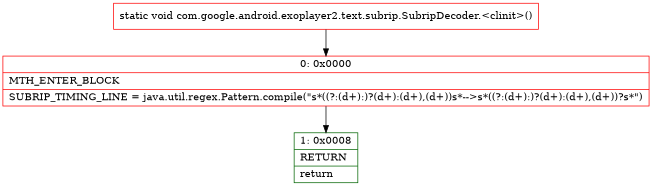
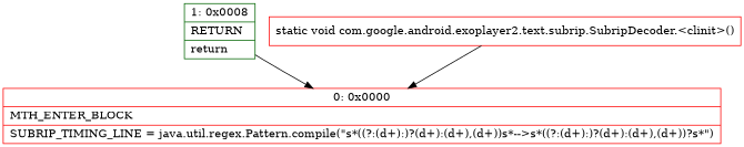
  digraph {
    node [shape=record color=red]
    n1 [label="{0\:\ 0x0000|MTH_ENTER_BLOCK\l|SUBRIP_TIMING_LINE = java.util.regex.Pattern.compile(\"s*((?:(d+):)?(d+):(d+),(d+))s*\-\-\>s*((?:(d+):)?(d+):(d+),(d+))?s*\")\l}"]
    n2 [label="{1\:\ 0x0008|RETURN\l|return\l}" color=darkgreen]
    n3 [label="{static void com.google.android.exoplayer2.text.subrip.SubripDecoder.\<clinit\>() }"]
-   n1 -> n2
+   n2 -> n1
    n3 -> n1
  }
